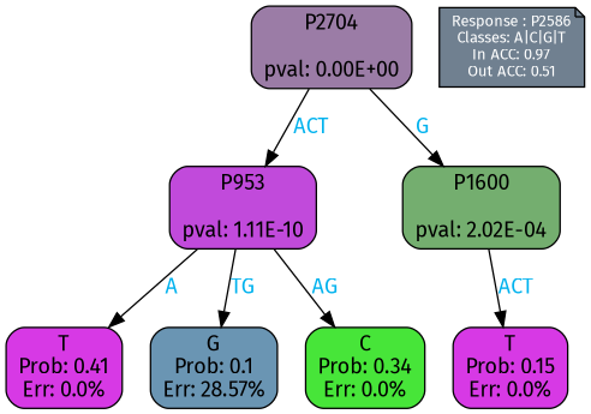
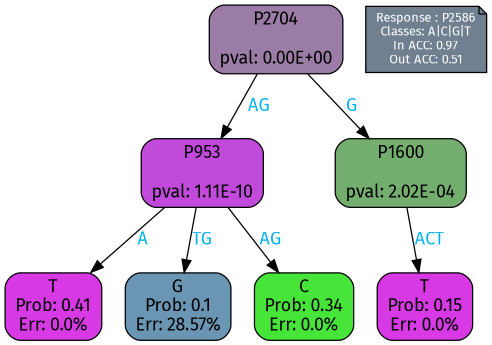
  digraph {
    fontname="Fira Sans"
    ranksep=equally
    splines=polylines
    node [color=black fillcolor="#d739e5" fontname="Fira Sans" shape=box style="filled, rounded"]
    edge [fontcolor=deepskyblue2 fontname="Fira Sans"]
    n1 [label="T\nProb: 0.41\nErr: 0.0%"]
    n2 [fillcolor="#6a95b3" label="G\nProb: 0.1\nErr: 28.57%"]
    n3 [fillcolor="#47e539" label="C\nProb: 0.34\nErr: 0.0%"]
    n4 [label="T\nProb: 0.15\nErr: 0.0%"]
    n5 [align=left fillcolor=slategray fontcolor=white fontsize=10 label="Response : P2586\nClasses: A|C|G|T\nIn ACC: 0.97\nOut ACC: 0.51\n" shape=note style=filled]
    n6 [fillcolor="#9b7ca6" label="P2704\n\npval: 0.00E+00"]
    n7 [fillcolor="#c14adb" label="P953\n\npval: 1.11E-10"]
    n8 [fillcolor="#74ae6f" label="P1600\n\npval: 2.02E-04"]
    subgraph sub_1 {
      rank=same
      n1
      n2
      n3
      n4
    }
    subgraph sub_2 {
      rank=same
      n5
      n6
    }
-   n6 -> n7 [label=ACT]
+   n6 -> n7 [label=AG]
    n6 -> n8 [label=G]
    n7 -> n1 [label=A]
    n7 -> n2 [label=TG]
    n7 -> n3 [label=AG]
    n8 -> n4 [label=ACT]
  }
